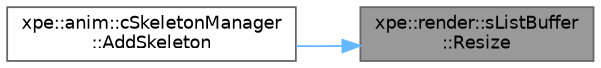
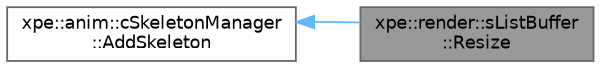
  digraph {
    rankdir=RL
    node [fontname=Helvetica fontsize=10 shape=box style=filled]
    n1 [color=gray40 fillcolor=grey60 fontcolor=black height=0.2 label="xpe::render::sListBuffer\l::Resize" width=0.4]
    n2 [color=grey40 fillcolor=white height=0.2 label="xpe::anim::cSkeletonManager\l::AddSkeleton" width=0.4]
-   n1 -> n2 [color=steelblue1 dir=back fontname=Helvetica fontsize=10 labelfontname=Helvetica labelfontsize=10 style=solid]
+   n2 -> n1 [color=steelblue1 dir=back fontname=Helvetica fontsize=10 labelfontname=Helvetica labelfontsize=10 style=solid]
  }
